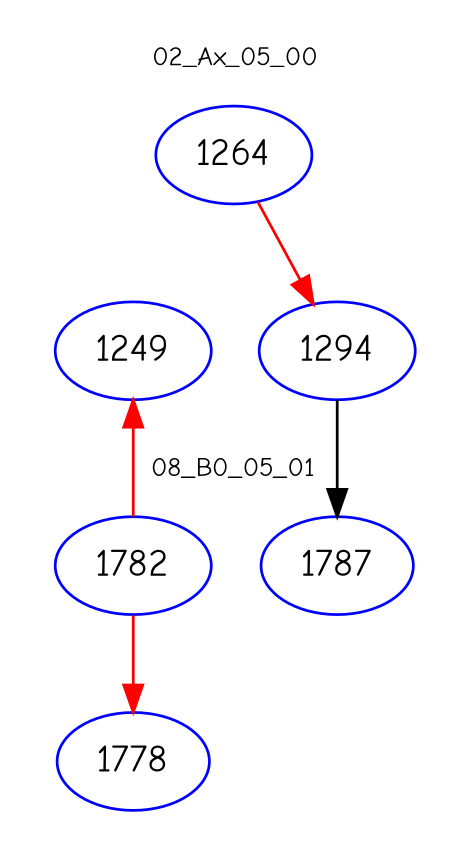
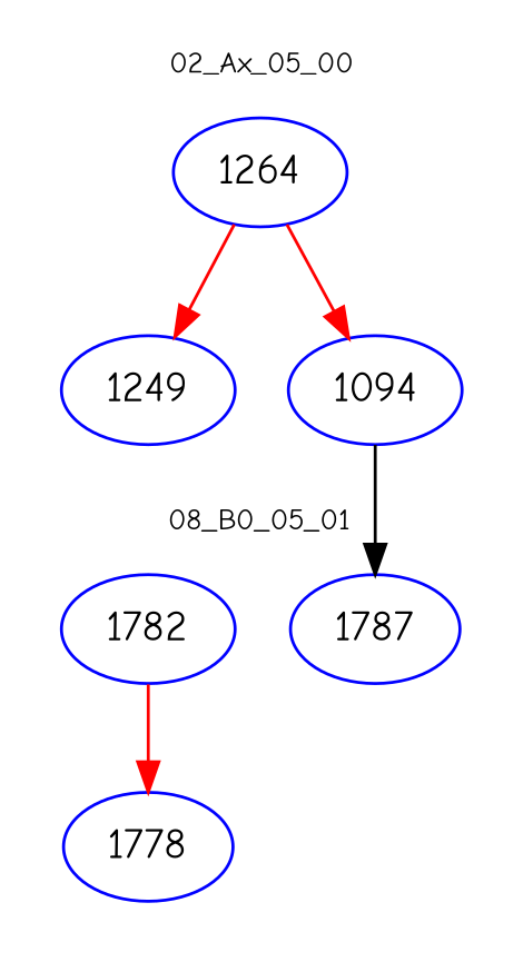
  digraph {
    fontname="Comic Neue"
    node [color=blue fontname="Comic Neue"]
    edge [color=red fontname="Comic Neue"]
    n1 [label=1264]
    n2 [label=1249]
-   n3 [label=1294]
+   n3 [label=1094]
    n4 [label=1782]
    n5 [label=1778]
    n6 [label=1787]
    subgraph cluster_1 {
      color=white
      fontsize=10
      label="02_Ax_05_00"
      n1
      n2
      n3
    }
    subgraph cluster_2 {
      color=white
      fontsize=10
      label="08_B0_05_01"
      n4
      n5
      n6
    }
-   n4 -> n2
+   n1 -> n2
    n1 -> n3
    n3 -> n6 [color=black]
    n4 -> n5
  }
